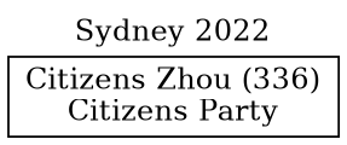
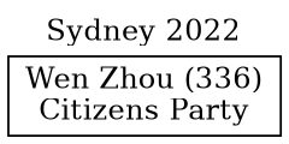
  digraph {
    label="Sydney 2022"
    labelloc=t
    mclimit=10
-   n1 [label="Citizens Zhou (336)\nCitizens Party" shape=box]
+   n1 [label="Wen Zhou (336)\nCitizens Party" shape=box]
  }
